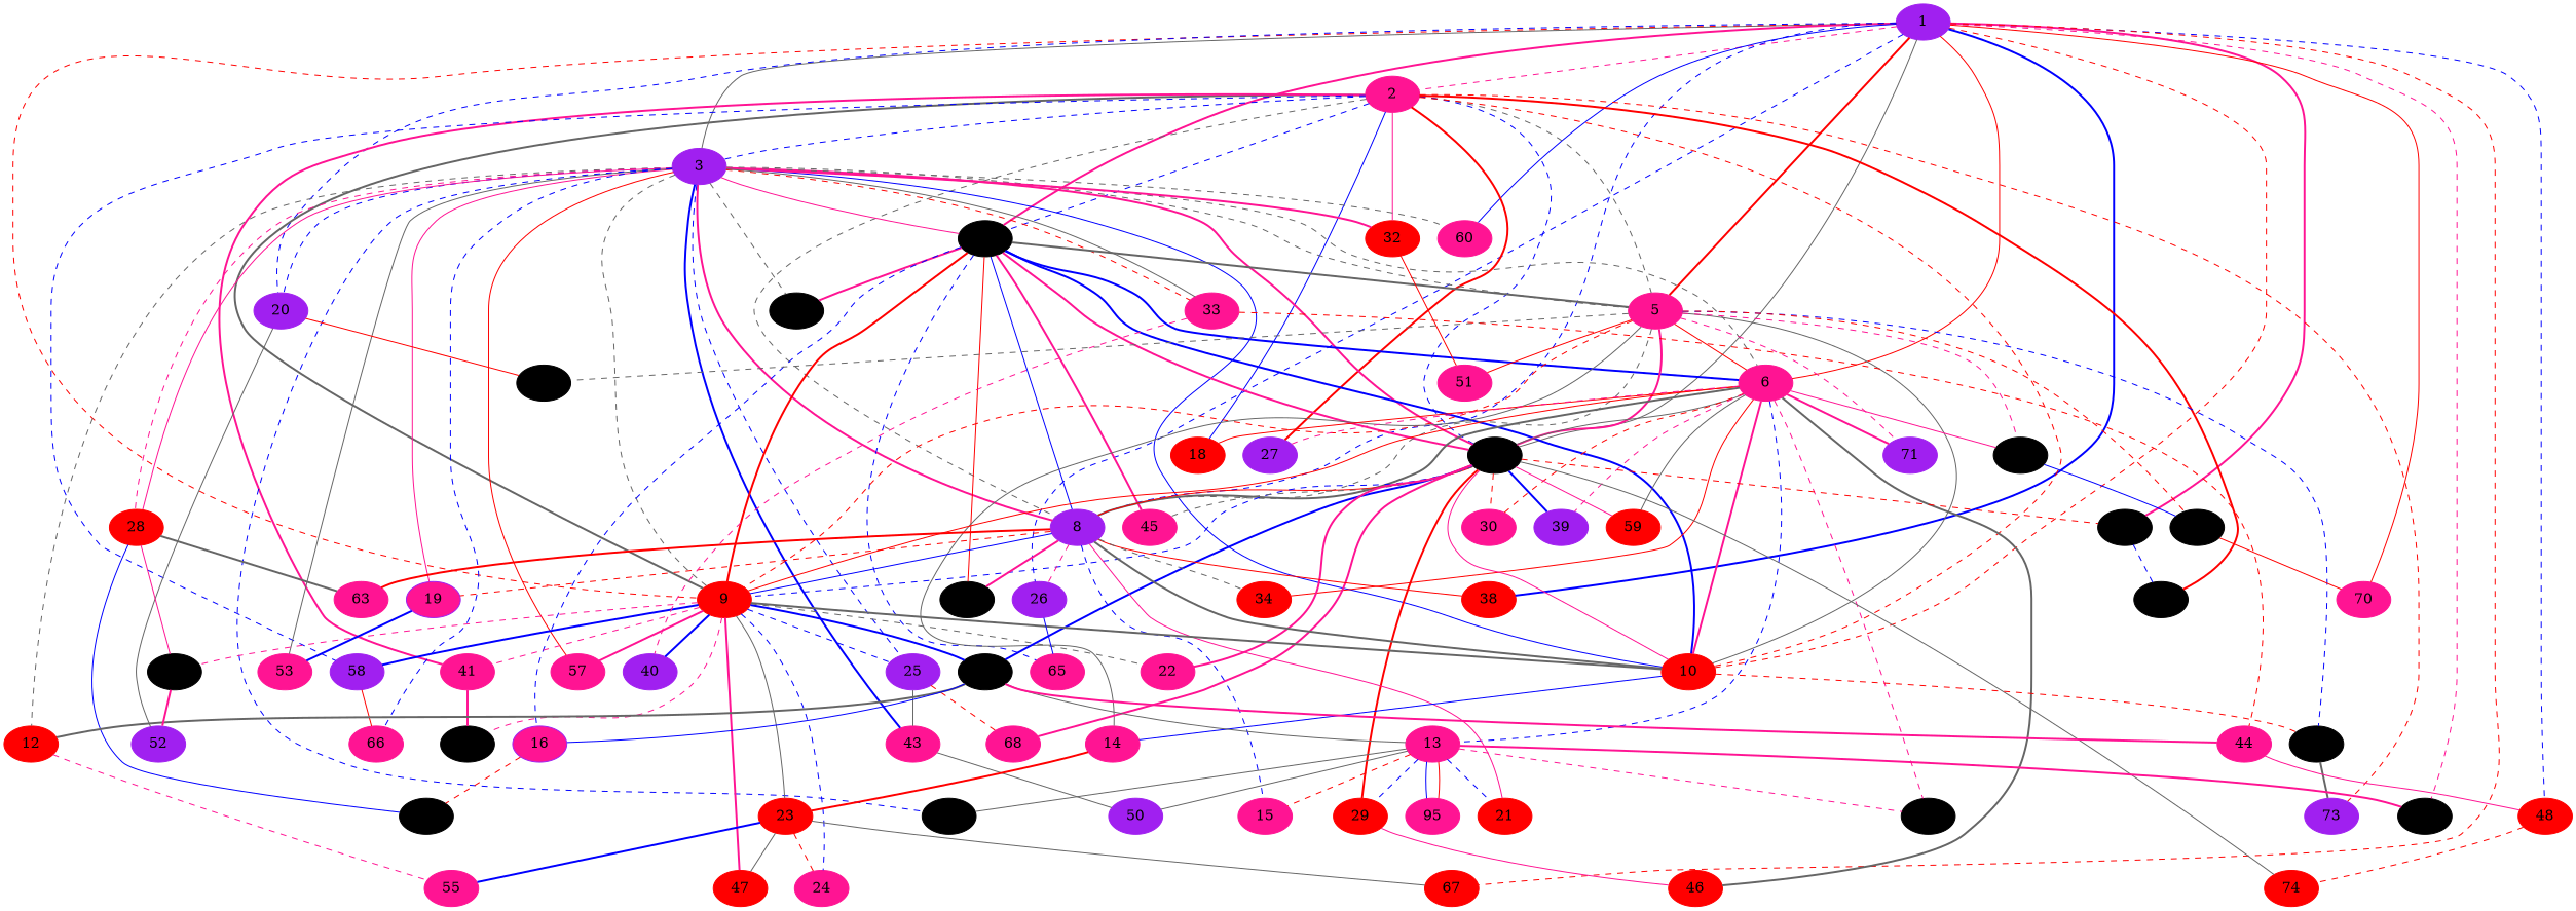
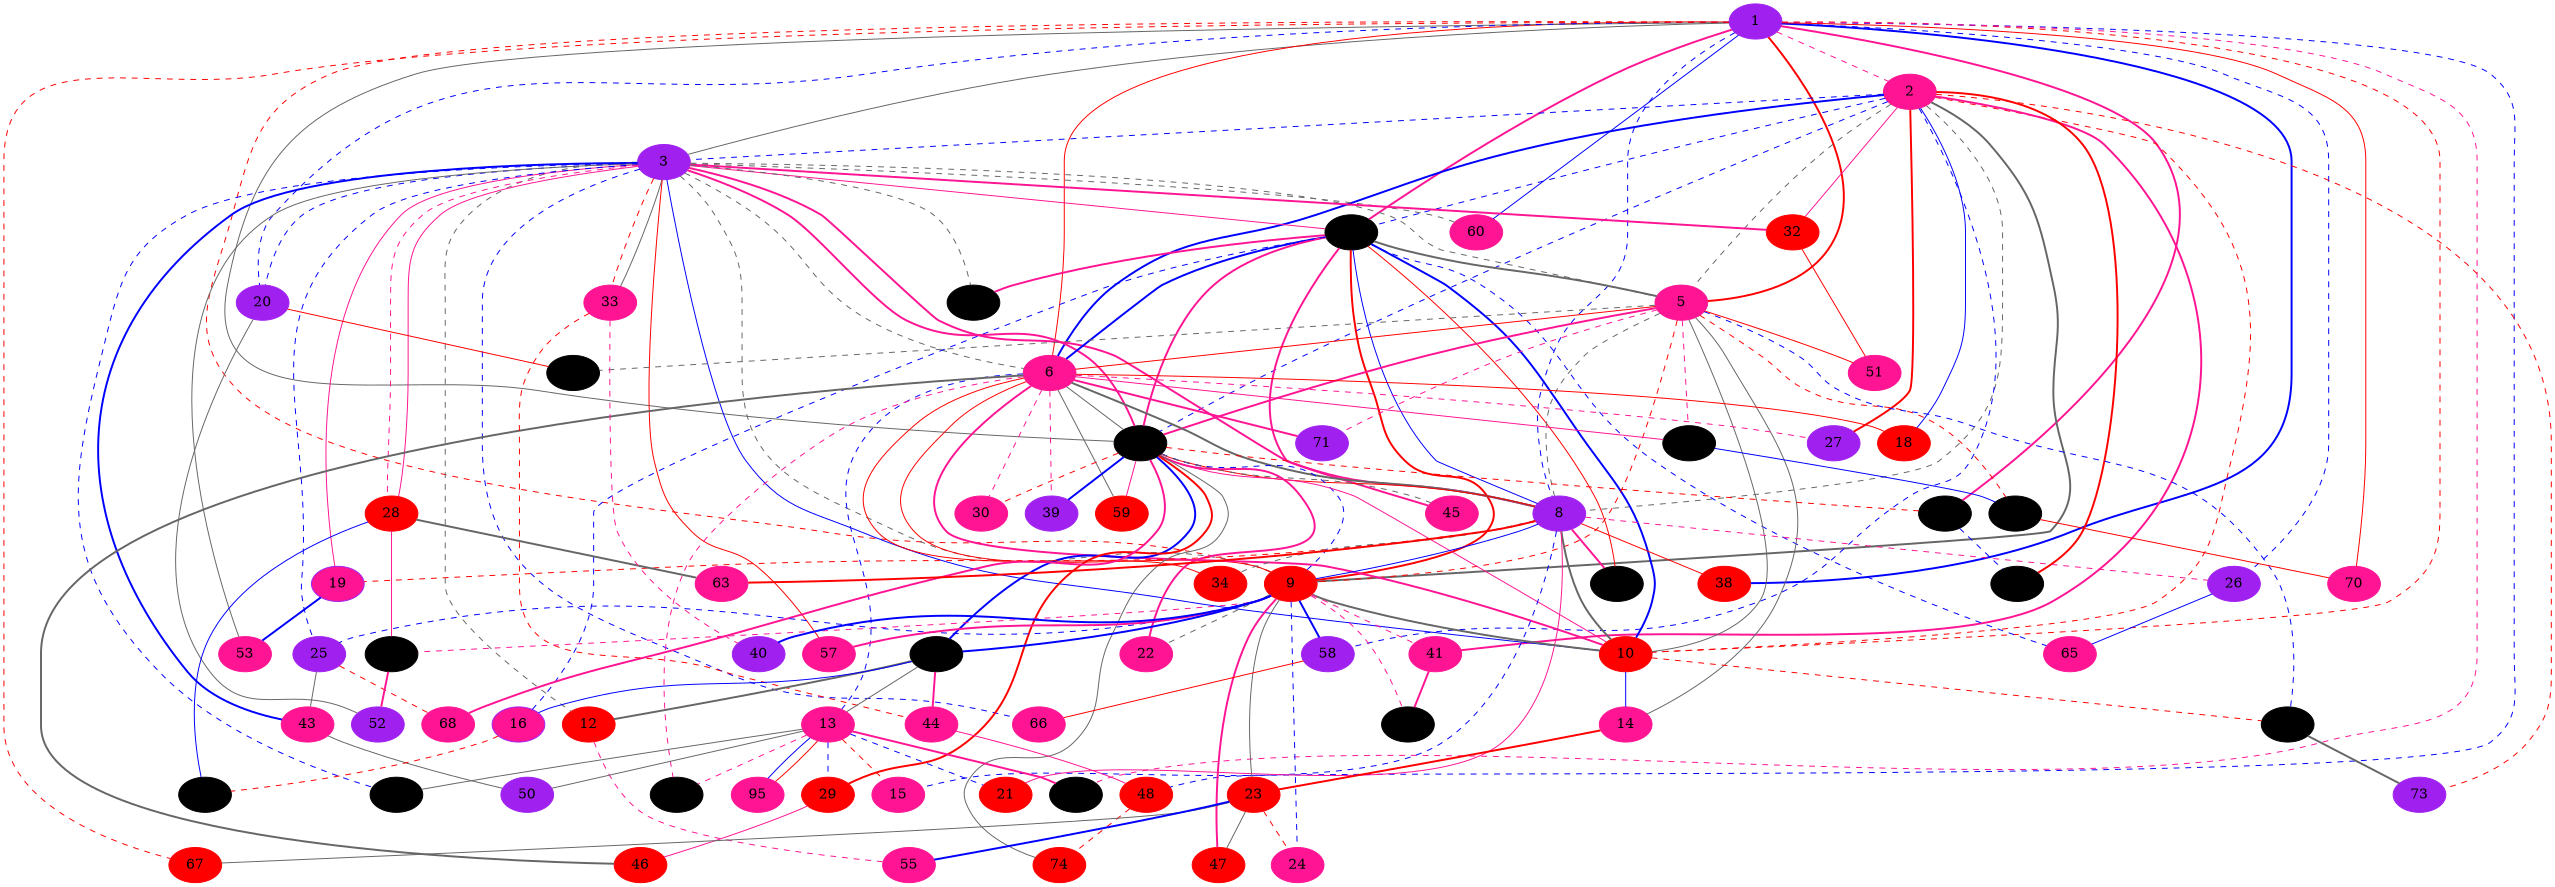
  graph {
    node [color=deeppink style=filled]
    edge [color=deeppink style=dashed]
    1 [color=purple]
    2
    3 [color=purple]
    4 [color=black]
    5
    6
    7 [color=black]
    8 [color=purple]
    9 [color=red]
    10 [color=red]
    20 [color=purple]
    26 [color=purple]
    38 [color=red]
    48 [color=red]
    54 [color=black]
    60
    61 [color=black]
    67 [color=red]
    70
    18 [color=red]
    27 [color=purple]
    32 [color=red]
    41
    58 [color=purple]
    62 [color=black]
    73 [color=purple]
    12 [color=red]
    19 [color=purple fillcolor=deeppink]
    25 [color=purple]
    28 [color=red]
    33
    43
    53
    56 [color=black]
    57
    66
    69 [color=black]
    16 [color=purple fillcolor=deeppink]
    45
    65
    75 [color=black]
    14
    31 [color=black]
    36 [color=black]
    42 [color=black]
    51
    64 [color=black]
    71 [color=purple]
    13
    17 [color=black]
    30
    34 [color=red]
    39 [color=purple]
    46 [color=red]
    59 [color=red]
    11 [color=black]
    22
    29 [color=red]
    68
    74 [color=red]
    15
    21 [color=red]
    63
    23 [color=red]
    24
    37 [color=black]
    40 [color=purple]
    47 [color=red]
    72 [color=black]
    52 [color=purple]
    55
    49 [color=black]
    44
    50 [color=purple]
    n75 [label=95]
    1 -- 2
    1 -- 3 [color=gray40 style=solid]
    1 -- 4 [style=bold]
    1 -- 5 [color=red style=bold]
    1 -- 6 [color=red style=solid]
    1 -- 7 [color=gray40 style=solid]
    1 -- 8 [color=blue]
    1 -- 9 [color=red]
    1 -- 10 [color=red]
    1 -- 20 [color=blue]
    1 -- 26 [color=blue]
    1 -- 38 [color=blue style=bold]
    1 -- 48 [color=blue]
    1 -- 54
    1 -- 60 [color=blue style=solid]
    1 -- 61 [style=bold]
    1 -- 67 [color=red]
    1 -- 70 [color=red style=solid]
    2 -- 3 [color=blue]
    2 -- 4 [color=blue]
    2 -- 5 [color=gray40]
+   2 -- 6 [color=blue style=bold]
    2 -- 7 [color=blue]
    2 -- 8 [color=gray40]
    2 -- 9 [color=gray40 style=bold]
    2 -- 10 [color=red]
    2 -- 18 [color=blue style=solid]
    2 -- 27 [color=red style=bold]
    2 -- 32 [style=solid]
    2 -- 41 [style=bold]
    2 -- 58 [color=blue]
    2 -- 62 [color=red style=bold]
    2 -- 73 [color=red]
    3 -- 4 [style=solid]
    3 -- 5 [color=gray40]
    3 -- 6 [color=gray40]
    3 -- 7 [style=bold]
    3 -- 8 [style=bold]
    3 -- 9 [color=gray40]
    3 -- 10 [color=blue style=solid]
    3 -- 20 [color=blue]
    3 -- 60 [color=gray40]
    3 -- 32 [style=bold]
    3 -- 12 [color=gray40]
    3 -- 19 [style=solid]
    3 -- 25 [color=blue]
    3 -- 28
    3 -- 28 [style=solid]
    3 -- 33 [color=red]
    3 -- 33 [color=gray40 style=solid]
    3 -- 43 [color=blue style=bold]
    3 -- 53 [color=gray40 style=solid]
    3 -- 56 [color=blue]
    3 -- 57 [color=red style=solid]
    3 -- 66 [color=blue]
    3 -- 69 [color=gray40]
    4 -- 5 [color=gray40 style=bold]
    4 -- 6 [color=blue style=bold]
    4 -- 7 [style=bold]
    4 -- 8 [color=blue style=solid]
    4 -- 9 [color=red style=bold]
    4 -- 10 [color=blue style=bold]
    4 -- 69 [style=bold]
    4 -- 16 [color=blue]
    4 -- 45 [style=bold]
    4 -- 65 [color=blue]
    4 -- 75 [color=red style=solid]
    5 -- 6 [color=red style=solid]
    5 -- 7 [style=bold]
    5 -- 8 [color=gray40]
    5 -- 9 [color=red]
    5 -- 10 [color=gray40 style=solid]
    5 -- 14 [color=gray40 style=solid]
    5 -- 31 [color=blue]
    5 -- 36
    5 -- 42 [color=gray40]
    5 -- 51 [color=red style=solid]
    5 -- 64 [color=red]
    5 -- 71
    6 -- 7 [color=gray40 style=solid]
    6 -- 8 [color=gray40 style=bold]
    6 -- 9 [color=red style=solid]
    6 -- 10 [style=bold]
    6 -- 18 [color=red style=solid]
    6 -- 27
    6 -- 36 [style=solid]
    6 -- 71 [style=bold]
    6 -- 13 [color=blue]
    6 -- 17
-   6 -- 30 [color=red]
+   6 -- 30
    6 -- 34 [color=red style=solid]
    6 -- 39
    6 -- 46 [color=gray40 style=bold]
    6 -- 59 [color=gray40 style=solid]
    7 -- 8 [color=red style=solid]
    7 -- 9 [color=blue]
    7 -- 10 [style=solid]
    7 -- 61 [color=red]
    7 -- 45 [color=gray40]
    7 -- 30 [color=red]
    7 -- 39 [color=blue style=bold]
    7 -- 59 [style=solid]
    7 -- 11 [color=blue style=bold]
    7 -- 22 [style=bold]
    7 -- 29 [color=red style=bold]
    7 -- 68 [style=bold]
    7 -- 74 [color=gray40 style=solid]
    8 -- 9 [color=blue style=solid]
    8 -- 10 [color=gray40 style=bold]
    8 -- 26
    8 -- 38 [color=red style=solid]
    8 -- 19 [color=red]
    8 -- 75 [style=bold]
    8 -- 34 [color=gray40]
    8 -- 15 [color=blue]
    8 -- 21 [style=solid]
    8 -- 63 [color=red style=bold]
    9 -- 10 [color=gray40 style=bold]
    9 -- 41
    9 -- 58 [color=blue style=bold]
    9 -- 25 [color=blue]
    9 -- 57 [style=bold]
    9 -- 11 [color=blue style=bold]
    9 -- 22 [color=gray40]
    9 -- 23 [color=gray40 style=solid]
    9 -- 24 [color=blue]
    9 -- 37
    9 -- 40 [color=blue style=bold]
    9 -- 47 [style=bold]
    9 -- 72
    10 -- 14 [color=blue style=solid]
    10 -- 31 [color=red]
    20 -- 42 [color=red style=solid]
    20 -- 52 [color=gray40 style=solid]
    26 -- 65 [color=blue style=solid]
    48 -- 74 [color=red]
    61 -- 62 [color=blue]
    32 -- 51 [color=red style=solid]
    41 -- 72 [style=bold]
    58 -- 66 [color=red style=solid]
    12 -- 55
    19 -- 53 [color=blue style=bold]
    25 -- 43 [color=gray40 style=solid]
    25 -- 68 [color=red]
    28 -- 63 [color=gray40 style=bold]
    28 -- 37 [style=solid]
    28 -- 49 [color=blue style=solid]
    33 -- 40
    33 -- 44 [color=red]
    43 -- 50 [color=gray40 style=solid]
    16 -- 49 [color=red]
    14 -- 23 [color=red style=bold]
    31 -- 73 [color=gray40 style=bold]
    36 -- 64 [color=blue style=solid]
    64 -- 70 [color=red style=solid]
    13 -- 54 [style=bold]
    13 -- 56 [color=gray40 style=solid]
    13 -- 17
    13 -- 29 [color=blue]
    13 -- 15 [color=red]
    13 -- 21 [color=blue]
    13 -- 50 [color=gray40 style=solid]
    13 -- n75 [color=blue style=solid]
    13 -- n75 [color=red style=solid]
    11 -- 12 [color=gray40 style=bold]
    11 -- 16 [color=blue style=solid]
    11 -- 13 [color=gray40 style=solid]
    11 -- 44 [style=bold]
    29 -- 46 [style=solid]
    23 -- 67 [color=gray40 style=solid]
    23 -- 24 [color=red]
    23 -- 47 [color=gray40 style=solid]
    23 -- 55 [color=blue style=bold]
    37 -- 52 [style=bold]
    44 -- 48 [style=solid]
  }
